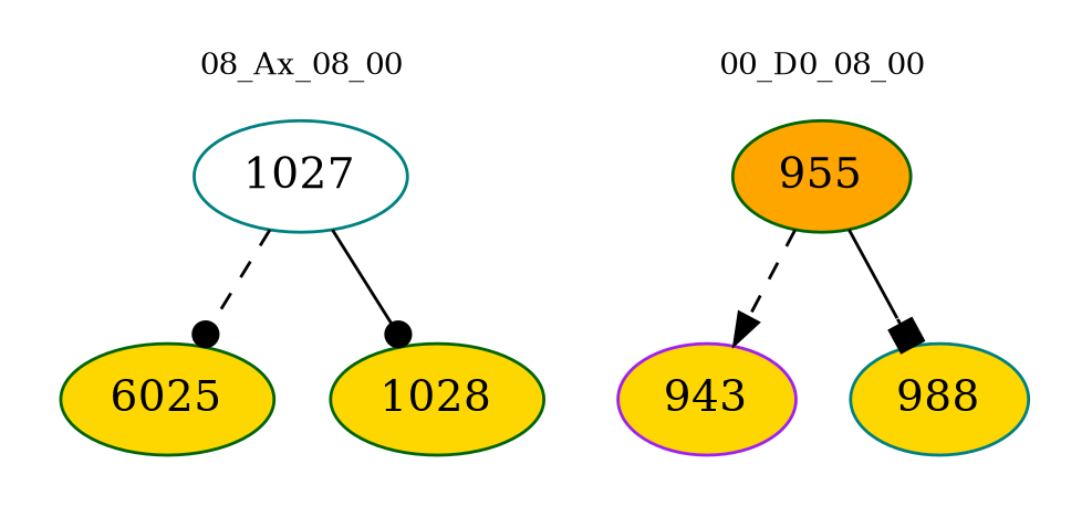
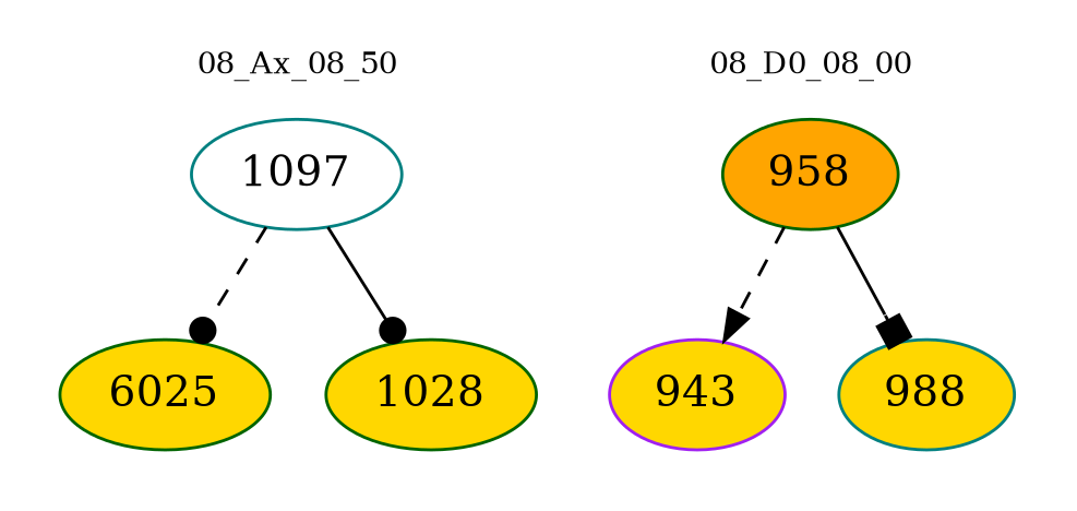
  digraph {
    node [color=darkgreen fillcolor=gold style=filled]
    edge [arrowhead=dot color=black style=dashed]
-   n1 [color=teal fillcolor=white label=1027]
+   n1 [color=teal fillcolor=white label=1097]
    n2 [label=6025]
    n3 [label=1028]
-   n4 [fillcolor=orange label=955]
+   n4 [fillcolor=orange label=958]
    n5 [color=purple label=943]
    n6 [color=teal label=988]
    subgraph cluster_1 {
      color=white
      fontsize=10
-     label="08_Ax_08_00"
+     label="08_Ax_08_50"
      n1
      n2
      n3
    }
    subgraph cluster_2 {
      color=white
      fontsize=10
-     label="00_D0_08_00"
+     label="08_D0_08_00"
      n4
      n5
      n6
    }
    n1 -> n2
    n1 -> n3 [style=solid]
    n4 -> n5 [arrowhead=normal]
    n4 -> n6 [arrowhead=box style=solid]
  }
